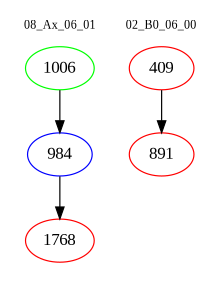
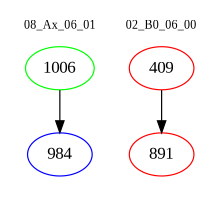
  digraph {
    fontname="Liberation Serif"
    node [color=red fontname="Liberation Serif"]
    edge [color=black fontname="Liberation Serif"]
    n1 [color=green label=1006]
    n2 [color=blue label=984]
-   n3 [label=1768]
    n4 [label=409]
    n5 [label=891]
    subgraph cluster_1 {
      color=white
      fontsize=10
      label="08_Ax_06_01"
      n1
      n2
-     n3
    }
    subgraph cluster_2 {
      color=white
      fontsize=10
      label="02_B0_06_00"
      n4
      n5
    }
    n1 -> n2
-   n2 -> n3
    n4 -> n5
  }
